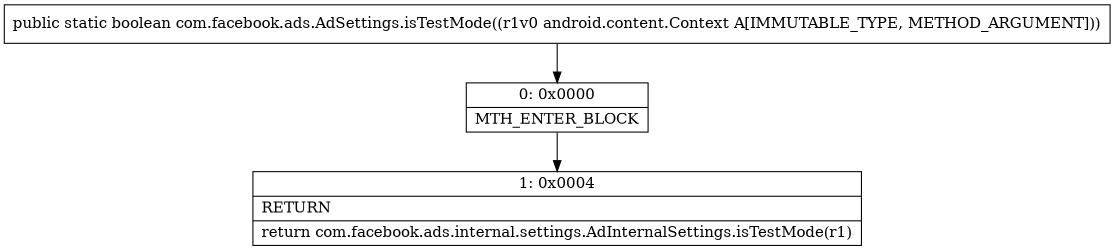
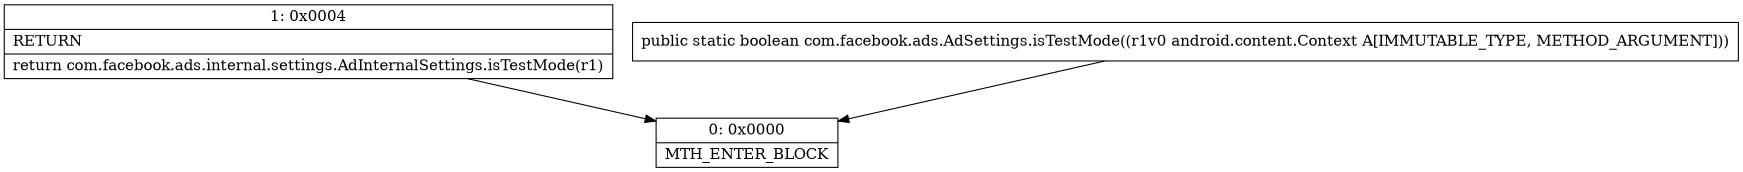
  digraph {
    node [shape=record]
    n1 [label="{0\:\ 0x0000|MTH_ENTER_BLOCK\l}"]
    n2 [label="{1\:\ 0x0004|RETURN\l|return com.facebook.ads.internal.settings.AdInternalSettings.isTestMode(r1)\l}"]
    n3 [label="{public static boolean com.facebook.ads.AdSettings.isTestMode((r1v0 android.content.Context A[IMMUTABLE_TYPE, METHOD_ARGUMENT])) }"]
-   n1 -> n2
+   n2 -> n1
    n3 -> n1
  }
